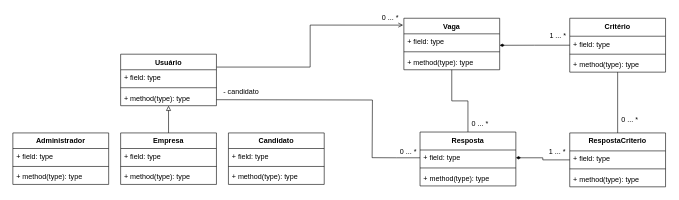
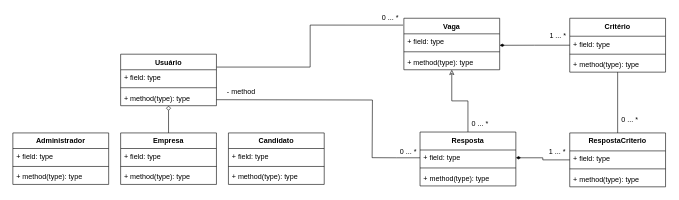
  <mxCell id="0" />
  <mxCell id="1" parent="0" />
- <mxCell id="2" style="edgeStyle=orthogonalEdgeStyle;rounded=0;orthogonalLoop=1;jettySize=auto;html=1;exitX=0.5;exitY=0;exitDx=0;exitDy=0;entryX=0.5;entryY=1;entryDx=0;entryDy=0;endArrow=none;endFill=0;" parent="1" source="21" target="17" edge="1"><mxGeometry relative="1" as="geometry" /></mxCell>
- <mxCell id="3" style="edgeStyle=orthogonalEdgeStyle;rounded=0;orthogonalLoop=1;jettySize=auto;html=1;exitX=1;exitY=0.25;exitDx=0;exitDy=0;entryX=-0.008;entryY=0.133;entryDx=0;entryDy=0;entryPerimeter=0;endArrow=open;endFill=0;" parent="1" source="25" target="17" edge="1"><mxGeometry relative="1" as="geometry" /></mxCell>
- <mxCell id="4" style="edgeStyle=orthogonalEdgeStyle;rounded=0;orthogonalLoop=1;jettySize=auto;html=1;exitX=0.5;exitY=0;exitDx=0;exitDy=0;entryX=0.5;entryY=1;entryDx=0;entryDy=0;endArrow=block;endFill=0;" parent="1" source="33" target="25" edge="1"><mxGeometry relative="1" as="geometry" /></mxCell>
+ <mxCell id="2" style="edgeStyle=orthogonalEdgeStyle;rounded=0;orthogonalLoop=1;jettySize=auto;html=1;exitX=0.5;exitY=0;exitDx=0;exitDy=0;entryX=0.5;entryY=1;entryDx=0;entryDy=0;endArrow=classic;endFill=0;" parent="1" source="21" target="17" edge="1"><mxGeometry relative="1" as="geometry" /></mxCell>
+ <mxCell id="3" style="edgeStyle=orthogonalEdgeStyle;rounded=0;orthogonalLoop=1;jettySize=auto;html=1;exitX=1;exitY=0.25;exitDx=0;exitDy=0;entryX=-0.008;entryY=0.133;entryDx=0;entryDy=0;entryPerimeter=0;endArrow=none;endFill=0;" parent="1" source="25" target="17" edge="1"><mxGeometry relative="1" as="geometry" /></mxCell>
+ <mxCell id="4" style="edgeStyle=orthogonalEdgeStyle;rounded=0;orthogonalLoop=1;jettySize=auto;html=1;exitX=0.5;exitY=0;exitDx=0;exitDy=0;entryX=0.5;entryY=1;entryDx=0;entryDy=0;endArrow=diamond;endFill=0;" parent="1" source="33" target="25" edge="1"><mxGeometry relative="1" as="geometry" /></mxCell>
  <mxCell id="5" style="edgeStyle=orthogonalEdgeStyle;rounded=0;orthogonalLoop=1;jettySize=auto;html=1;exitX=1;exitY=0.5;exitDx=0;exitDy=0;endArrow=none;endFill=0;" parent="1" edge="1"><mxGeometry relative="1" as="geometry"><mxPoint x="620" y="263" as="targetPoint" /><mxPoint x="360" y="166" as="sourcePoint" /></mxGeometry></mxCell>
  <mxCell id="6" style="edgeStyle=orthogonalEdgeStyle;rounded=0;orthogonalLoop=1;jettySize=auto;html=1;exitX=0;exitY=0.5;exitDx=0;exitDy=0;endArrow=none;endFill=0;" parent="1" source="22" edge="1"><mxGeometry relative="1" as="geometry"><mxPoint x="620" y="262.828" as="targetPoint" /></mxGeometry></mxCell>
  <mxCell id="7" style="edgeStyle=orthogonalEdgeStyle;rounded=0;orthogonalLoop=1;jettySize=auto;html=1;exitX=0;exitY=0.5;exitDx=0;exitDy=0;entryX=0.999;entryY=0.736;entryDx=0;entryDy=0;entryPerimeter=0;endArrow=diamondThin;endFill=1;" parent="1" source="41" target="18" edge="1"><mxGeometry relative="1" as="geometry" /></mxCell>
  <mxCell id="8" style="edgeStyle=orthogonalEdgeStyle;rounded=0;orthogonalLoop=1;jettySize=auto;html=1;entryX=0.5;entryY=1;entryDx=0;entryDy=0;entryPerimeter=0;endArrow=none;endFill=0;" parent="1" source="45" target="44" edge="1"><mxGeometry relative="1" as="geometry" /></mxCell>
  <mxCell id="9" style="edgeStyle=orthogonalEdgeStyle;rounded=0;orthogonalLoop=1;jettySize=auto;html=1;entryX=1;entryY=0.5;entryDx=0;entryDy=0;endArrow=diamondThin;endFill=1;" parent="1" source="45" target="22" edge="1"><mxGeometry relative="1" as="geometry" /></mxCell>
  <mxCell id="10" value="1 ... *" style="text;html=1;align=center;verticalAlign=middle;resizable=0;points=[];autosize=1;" parent="1" vertex="1"><mxGeometry x="910" y="50" width="40" height="20" as="geometry" /></mxCell>
  <mxCell id="11" value="1 ... *" style="text;html=1;align=center;verticalAlign=middle;resizable=0;points=[];autosize=1;" parent="1" vertex="1"><mxGeometry x="909" y="244" width="40" height="20" as="geometry" /></mxCell>
  <mxCell id="12" value="0 ... *" style="text;html=1;align=center;verticalAlign=middle;resizable=0;points=[];autosize=1;" parent="1" vertex="1"><mxGeometry x="1030" y="190" width="40" height="20" as="geometry" /></mxCell>
  <mxCell id="13" value="0 ... *" style="text;html=1;align=center;verticalAlign=middle;resizable=0;points=[];autosize=1;" parent="1" vertex="1"><mxGeometry x="660" y="244" width="40" height="20" as="geometry" /></mxCell>
  <mxCell id="14" value="0 ... *" style="text;html=1;align=center;verticalAlign=middle;resizable=0;points=[];autosize=1;" parent="1" vertex="1"><mxGeometry x="630" y="20" width="40" height="20" as="geometry" /></mxCell>
  <mxCell id="15" value="0 ... *" style="text;html=1;align=center;verticalAlign=middle;resizable=0;points=[];autosize=1;" parent="1" vertex="1"><mxGeometry x="780" y="196" width="40" height="20" as="geometry" /></mxCell>
- <mxCell id="16" value="- candidato" style="text;html=1;align=center;verticalAlign=middle;resizable=0;points=[];autosize=1;" parent="1" vertex="1"><mxGeometry x="366" y="143" width="70" height="20" as="geometry" /></mxCell>
+ <mxCell id="16" value="- method" style="text;html=1;align=center;verticalAlign=middle;resizable=0;points=[];autosize=1;" parent="1" vertex="1"><mxGeometry x="366" y="143" width="70" height="20" as="geometry" /></mxCell>
  <mxCell id="17" value="Vaga" style="swimlane;fontStyle=1;align=center;verticalAlign=top;childLayout=stackLayout;horizontal=1;startSize=26;horizontalStack=0;resizeParent=1;resizeParentMax=0;resizeLast=0;collapsible=1;marginBottom=0;" parent="1" vertex="1"><mxGeometry x="673" y="30" width="160" height="86" as="geometry" /></mxCell>
  <mxCell id="18" value="+ field: type" style="text;strokeColor=none;fillColor=none;align=left;verticalAlign=top;spacingLeft=4;spacingRight=4;overflow=hidden;rotatable=0;points=[[0,0.5],[1,0.5]];portConstraint=eastwest;" parent="17" vertex="1"><mxGeometry y="26" width="160" height="26" as="geometry" /></mxCell>
  <mxCell id="19" value="" style="line;strokeWidth=1;fillColor=none;align=left;verticalAlign=middle;spacingTop=-1;spacingLeft=3;spacingRight=3;rotatable=0;labelPosition=right;points=[];portConstraint=eastwest;" parent="17" vertex="1"><mxGeometry y="52" width="160" height="8" as="geometry" /></mxCell>
  <mxCell id="20" value="+ method(type): type" style="text;strokeColor=none;fillColor=none;align=left;verticalAlign=top;spacingLeft=4;spacingRight=4;overflow=hidden;rotatable=0;points=[[0,0.5],[1,0.5]];portConstraint=eastwest;" parent="17" vertex="1"><mxGeometry y="60" width="160" height="26" as="geometry" /></mxCell>
  <mxCell id="21" value="Resposta" style="swimlane;fontStyle=1;align=center;verticalAlign=top;childLayout=stackLayout;horizontal=1;startSize=30;horizontalStack=0;resizeParent=1;resizeParentMax=0;resizeLast=0;collapsible=1;marginBottom=0;" parent="1" vertex="1"><mxGeometry x="700" y="220" width="160" height="90" as="geometry" /></mxCell>
  <mxCell id="22" value="+ field: type" style="text;strokeColor=none;fillColor=none;align=left;verticalAlign=top;spacingLeft=4;spacingRight=4;overflow=hidden;rotatable=0;points=[[0,0.5],[1,0.5]];portConstraint=eastwest;" parent="21" vertex="1"><mxGeometry y="30" width="160" height="26" as="geometry" /></mxCell>
  <mxCell id="23" value="" style="line;strokeWidth=1;fillColor=none;align=left;verticalAlign=middle;spacingTop=-1;spacingLeft=3;spacingRight=3;rotatable=0;labelPosition=right;points=[];portConstraint=eastwest;" parent="21" vertex="1"><mxGeometry y="56" width="160" height="8" as="geometry" /></mxCell>
  <mxCell id="24" value="+ method(type): type" style="text;strokeColor=none;fillColor=none;align=left;verticalAlign=top;spacingLeft=4;spacingRight=4;overflow=hidden;rotatable=0;points=[[0,0.5],[1,0.5]];portConstraint=eastwest;" parent="21" vertex="1"><mxGeometry y="64" width="160" height="26" as="geometry" /></mxCell>
  <mxCell id="25" value="Usuário" style="swimlane;fontStyle=1;align=center;verticalAlign=top;childLayout=stackLayout;horizontal=1;startSize=26;horizontalStack=0;resizeParent=1;resizeParentMax=0;resizeLast=0;collapsible=1;marginBottom=0;" parent="1" vertex="1"><mxGeometry x="200" y="90" width="160" height="86" as="geometry" /></mxCell>
  <mxCell id="26" value="+ field: type" style="text;strokeColor=none;fillColor=none;align=left;verticalAlign=top;spacingLeft=4;spacingRight=4;overflow=hidden;rotatable=0;points=[[0,0.5],[1,0.5]];portConstraint=eastwest;" parent="25" vertex="1"><mxGeometry y="26" width="160" height="26" as="geometry" /></mxCell>
  <mxCell id="27" value="" style="line;strokeWidth=1;fillColor=none;align=left;verticalAlign=middle;spacingTop=-1;spacingLeft=3;spacingRight=3;rotatable=0;labelPosition=right;points=[];portConstraint=eastwest;" parent="25" vertex="1"><mxGeometry y="52" width="160" height="8" as="geometry" /></mxCell>
  <mxCell id="28" value="+ method(type): type" style="text;strokeColor=none;fillColor=none;align=left;verticalAlign=top;spacingLeft=4;spacingRight=4;overflow=hidden;rotatable=0;points=[[0,0.5],[1,0.5]];portConstraint=eastwest;" parent="25" vertex="1"><mxGeometry y="60" width="160" height="26" as="geometry" /></mxCell>
  <mxCell id="29" value="Administrador" style="swimlane;fontStyle=1;align=center;verticalAlign=top;childLayout=stackLayout;horizontal=1;startSize=26;horizontalStack=0;resizeParent=1;resizeParentMax=0;resizeLast=0;collapsible=1;marginBottom=0;" parent="1" vertex="1"><mxGeometry x="20" y="221.5" width="160" height="86" as="geometry" /></mxCell>
  <mxCell id="30" value="+ field: type" style="text;strokeColor=none;fillColor=none;align=left;verticalAlign=top;spacingLeft=4;spacingRight=4;overflow=hidden;rotatable=0;points=[[0,0.5],[1,0.5]];portConstraint=eastwest;" parent="29" vertex="1"><mxGeometry y="26" width="160" height="26" as="geometry" /></mxCell>
  <mxCell id="31" value="" style="line;strokeWidth=1;fillColor=none;align=left;verticalAlign=middle;spacingTop=-1;spacingLeft=3;spacingRight=3;rotatable=0;labelPosition=right;points=[];portConstraint=eastwest;" parent="29" vertex="1"><mxGeometry y="52" width="160" height="8" as="geometry" /></mxCell>
  <mxCell id="32" value="+ method(type): type" style="text;strokeColor=none;fillColor=none;align=left;verticalAlign=top;spacingLeft=4;spacingRight=4;overflow=hidden;rotatable=0;points=[[0,0.5],[1,0.5]];portConstraint=eastwest;" parent="29" vertex="1"><mxGeometry y="60" width="160" height="26" as="geometry" /></mxCell>
  <mxCell id="33" value="Empresa" style="swimlane;fontStyle=1;align=center;verticalAlign=top;childLayout=stackLayout;horizontal=1;startSize=26;horizontalStack=0;resizeParent=1;resizeParentMax=0;resizeLast=0;collapsible=1;marginBottom=0;" parent="1" vertex="1"><mxGeometry x="200" y="221.5" width="160" height="86" as="geometry" /></mxCell>
  <mxCell id="34" value="+ field: type" style="text;strokeColor=none;fillColor=none;align=left;verticalAlign=top;spacingLeft=4;spacingRight=4;overflow=hidden;rotatable=0;points=[[0,0.5],[1,0.5]];portConstraint=eastwest;" parent="33" vertex="1"><mxGeometry y="26" width="160" height="26" as="geometry" /></mxCell>
  <mxCell id="35" value="" style="line;strokeWidth=1;fillColor=none;align=left;verticalAlign=middle;spacingTop=-1;spacingLeft=3;spacingRight=3;rotatable=0;labelPosition=right;points=[];portConstraint=eastwest;" parent="33" vertex="1"><mxGeometry y="52" width="160" height="8" as="geometry" /></mxCell>
  <mxCell id="36" value="+ method(type): type" style="text;strokeColor=none;fillColor=none;align=left;verticalAlign=top;spacingLeft=4;spacingRight=4;overflow=hidden;rotatable=0;points=[[0,0.5],[1,0.5]];portConstraint=eastwest;" parent="33" vertex="1"><mxGeometry y="60" width="160" height="26" as="geometry" /></mxCell>
  <mxCell id="37" value="Candidato" style="swimlane;fontStyle=1;align=center;verticalAlign=top;childLayout=stackLayout;horizontal=1;startSize=26;horizontalStack=0;resizeParent=1;resizeParentMax=0;resizeLast=0;collapsible=1;marginBottom=0;" parent="1" vertex="1"><mxGeometry x="380" y="221.5" width="160" height="86" as="geometry" /></mxCell>
  <mxCell id="38" value="+ field: type" style="text;strokeColor=none;fillColor=none;align=left;verticalAlign=top;spacingLeft=4;spacingRight=4;overflow=hidden;rotatable=0;points=[[0,0.5],[1,0.5]];portConstraint=eastwest;" parent="37" vertex="1"><mxGeometry y="26" width="160" height="26" as="geometry" /></mxCell>
  <mxCell id="39" value="" style="line;strokeWidth=1;fillColor=none;align=left;verticalAlign=middle;spacingTop=-1;spacingLeft=3;spacingRight=3;rotatable=0;labelPosition=right;points=[];portConstraint=eastwest;" parent="37" vertex="1"><mxGeometry y="52" width="160" height="8" as="geometry" /></mxCell>
  <mxCell id="40" value="+ method(type): type" style="text;strokeColor=none;fillColor=none;align=left;verticalAlign=top;spacingLeft=4;spacingRight=4;overflow=hidden;rotatable=0;points=[[0,0.5],[1,0.5]];portConstraint=eastwest;" parent="37" vertex="1"><mxGeometry y="60" width="160" height="26" as="geometry" /></mxCell>
  <mxCell id="41" value="Critério" style="swimlane;fontStyle=1;align=center;verticalAlign=top;childLayout=stackLayout;horizontal=1;startSize=30;horizontalStack=0;resizeParent=1;resizeParentMax=0;resizeLast=0;collapsible=1;marginBottom=0;" parent="1" vertex="1"><mxGeometry x="950" y="30" width="160" height="90" as="geometry" /></mxCell>
  <mxCell id="42" value="+ field: type" style="text;strokeColor=none;fillColor=none;align=left;verticalAlign=top;spacingLeft=4;spacingRight=4;overflow=hidden;rotatable=0;points=[[0,0.5],[1,0.5]];portConstraint=eastwest;" parent="41" vertex="1"><mxGeometry y="30" width="160" height="26" as="geometry" /></mxCell>
  <mxCell id="43" value="" style="line;strokeWidth=1;fillColor=none;align=left;verticalAlign=middle;spacingTop=-1;spacingLeft=3;spacingRight=3;rotatable=0;labelPosition=right;points=[];portConstraint=eastwest;" parent="41" vertex="1"><mxGeometry y="56" width="160" height="8" as="geometry" /></mxCell>
  <mxCell id="44" value="+ method(type): type" style="text;strokeColor=none;fillColor=none;align=left;verticalAlign=top;spacingLeft=4;spacingRight=4;overflow=hidden;rotatable=0;points=[[0,0.5],[1,0.5]];portConstraint=eastwest;" parent="41" vertex="1"><mxGeometry y="64" width="160" height="26" as="geometry" /></mxCell>
  <mxCell id="45" value="RespostaCriterio" style="swimlane;fontStyle=1;align=center;verticalAlign=top;childLayout=stackLayout;horizontal=1;startSize=30;horizontalStack=0;resizeParent=1;resizeParentMax=0;resizeLast=0;collapsible=1;marginBottom=0;" parent="1" vertex="1"><mxGeometry x="950" y="221.5" width="160" height="90" as="geometry" /></mxCell>
  <mxCell id="46" value="+ field: type" style="text;strokeColor=none;fillColor=none;align=left;verticalAlign=top;spacingLeft=4;spacingRight=4;overflow=hidden;rotatable=0;points=[[0,0.5],[1,0.5]];portConstraint=eastwest;" parent="45" vertex="1"><mxGeometry y="30" width="160" height="26" as="geometry" /></mxCell>
  <mxCell id="47" value="" style="line;strokeWidth=1;fillColor=none;align=left;verticalAlign=middle;spacingTop=-1;spacingLeft=3;spacingRight=3;rotatable=0;labelPosition=right;points=[];portConstraint=eastwest;" parent="45" vertex="1"><mxGeometry y="56" width="160" height="8" as="geometry" /></mxCell>
  <mxCell id="48" value="+ method(type): type" style="text;strokeColor=none;fillColor=none;align=left;verticalAlign=top;spacingLeft=4;spacingRight=4;overflow=hidden;rotatable=0;points=[[0,0.5],[1,0.5]];portConstraint=eastwest;" parent="45" vertex="1"><mxGeometry y="64" width="160" height="26" as="geometry" /></mxCell>
